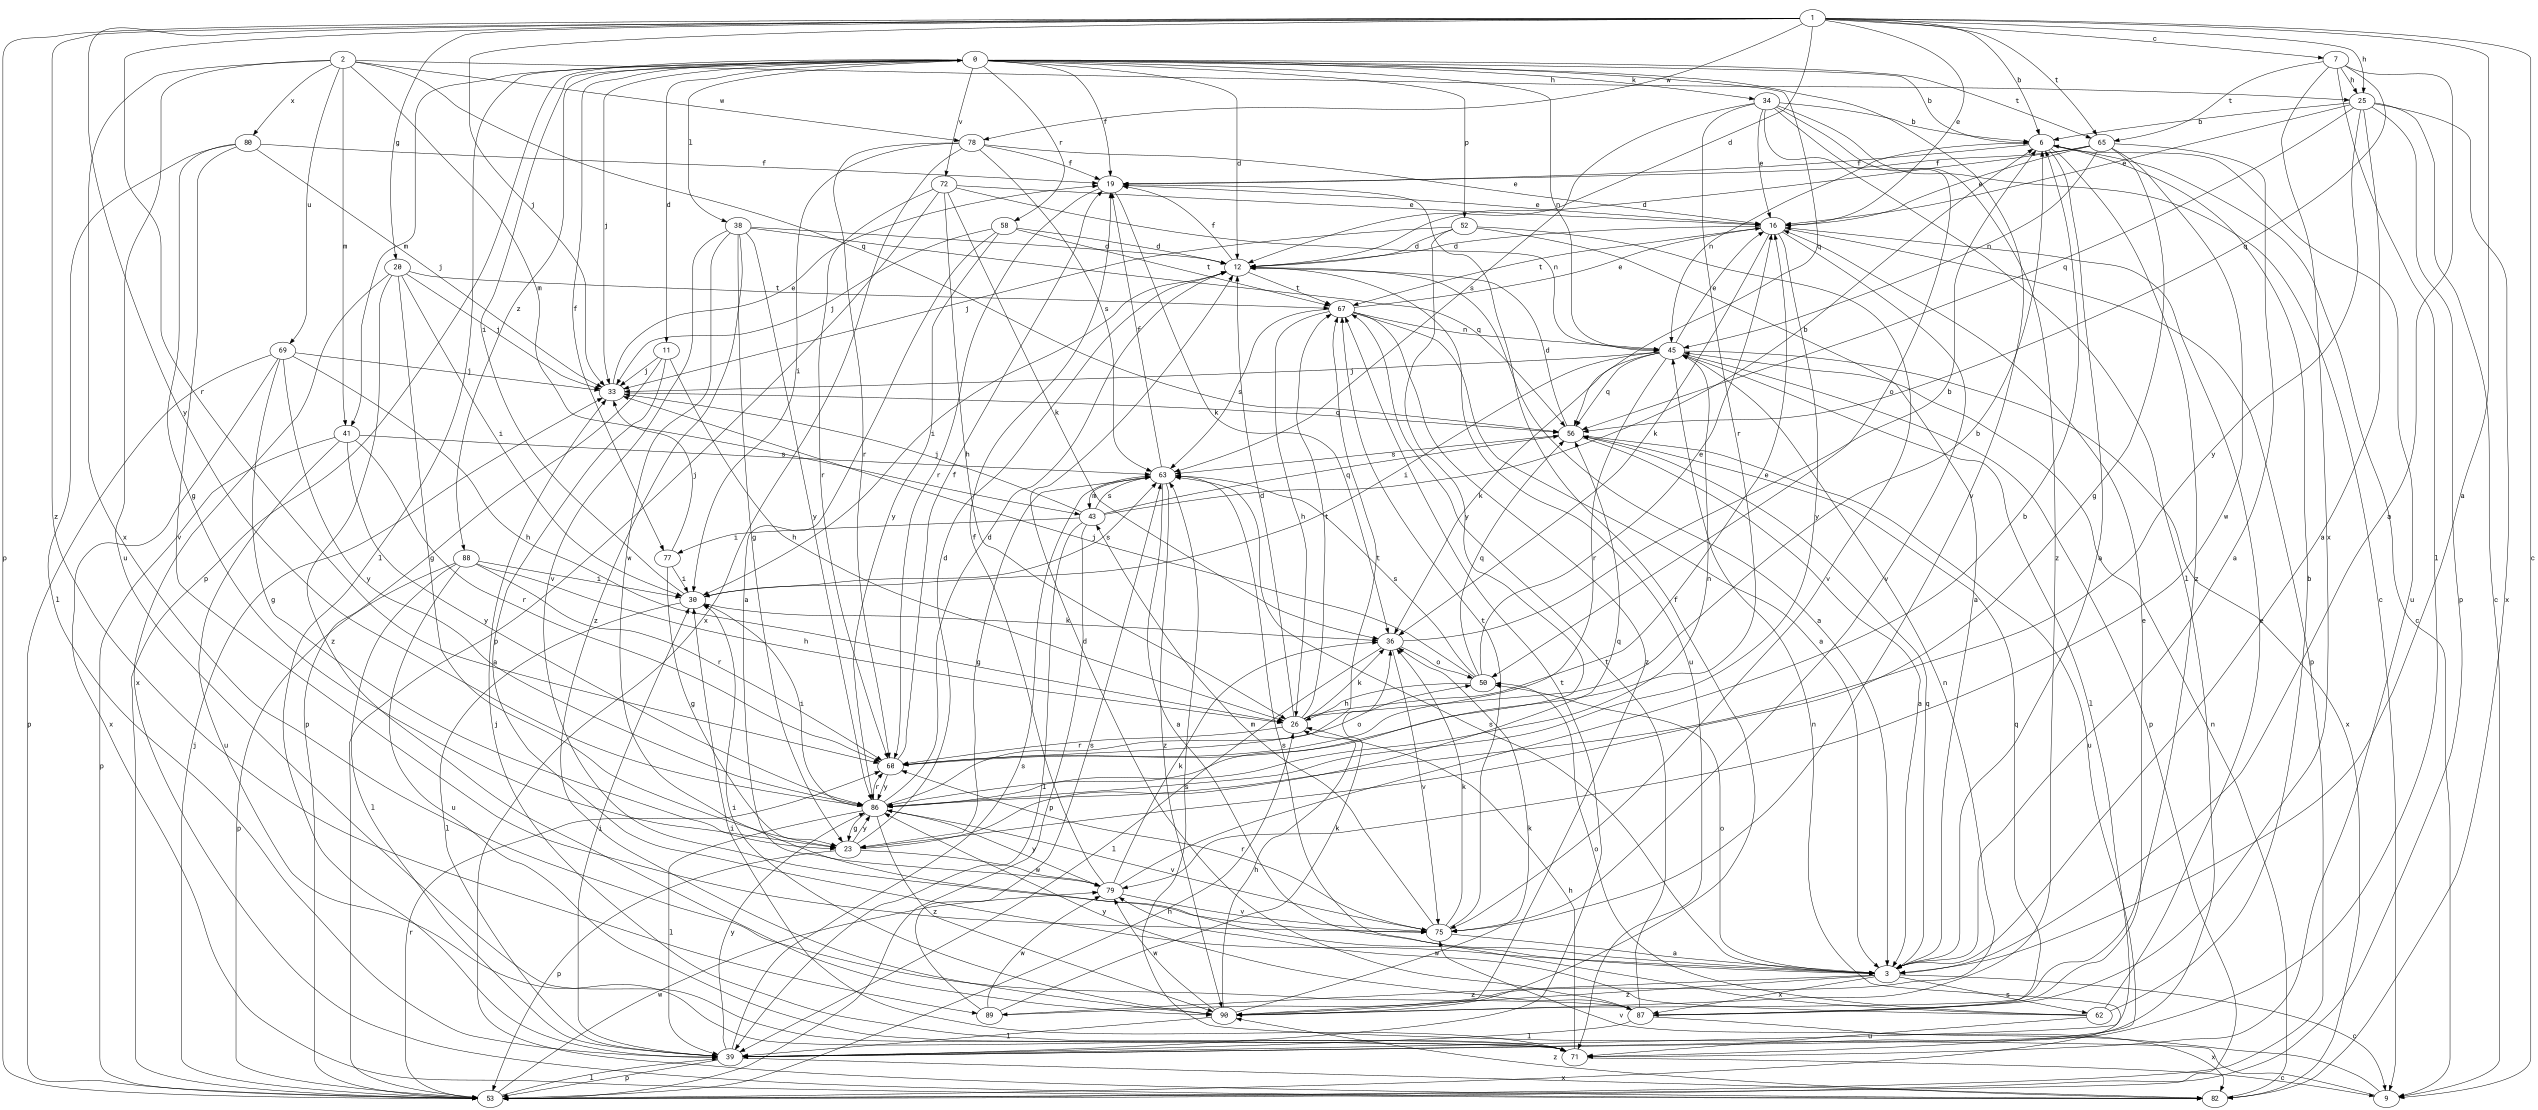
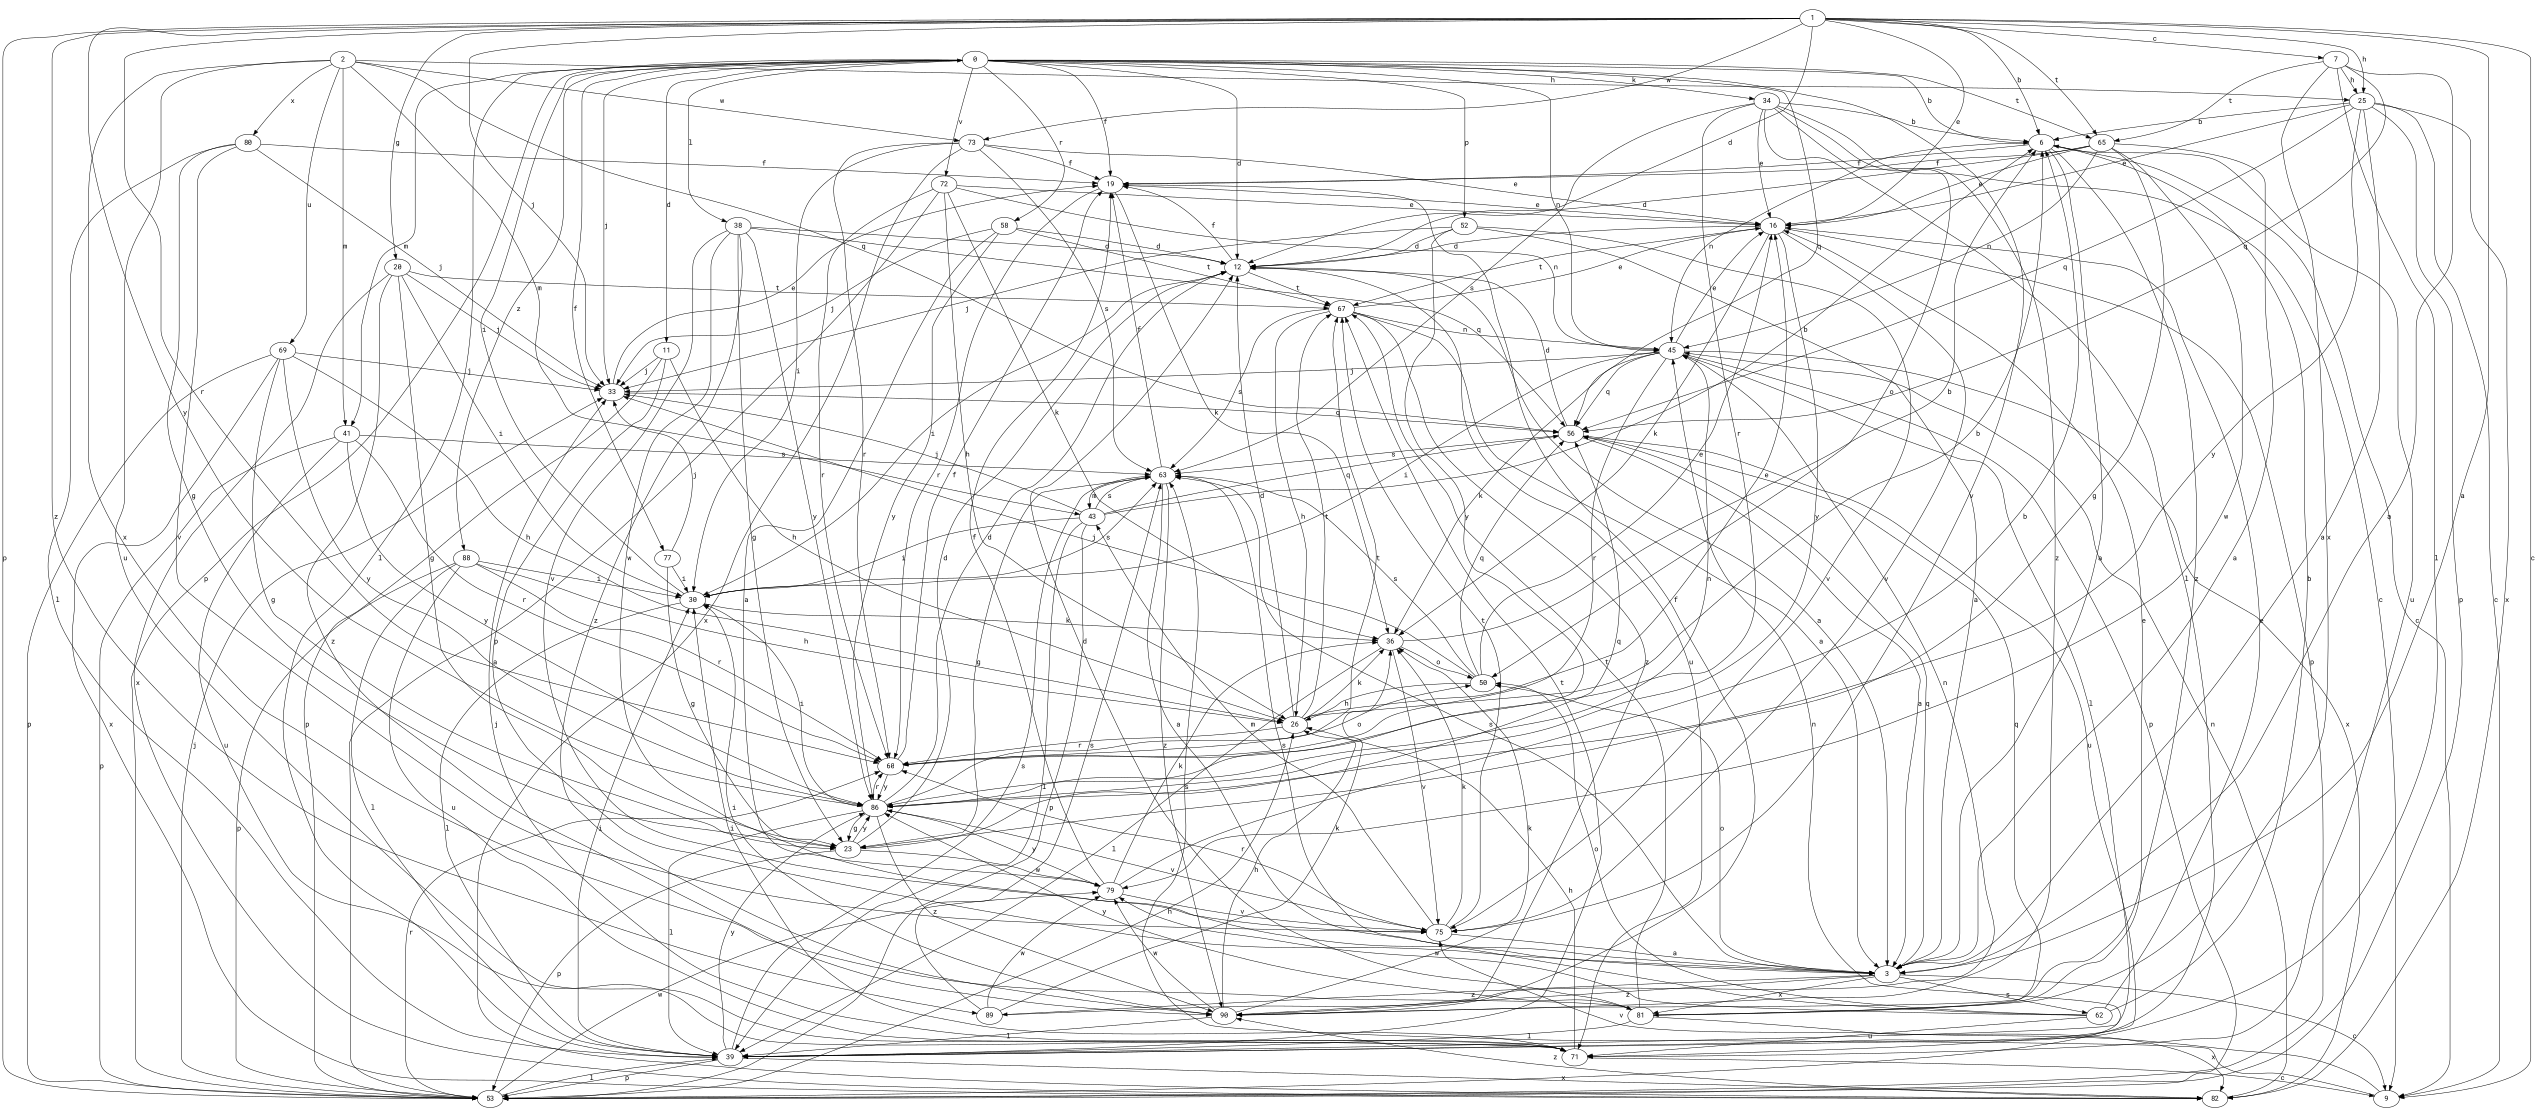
  strict digraph {
    fontname="Roboto Mono"
    node [fontname="Roboto Mono"]
    edge [fontname="Roboto Mono"]
    0
    6
    11
    12
    n5 [label=77]
    19
    33
    34
    38
    39
    41
    n12 [label=45]
    52
    53
    56
    58
    65
    72
    75
    88
    3
    9
    71
    90
    26
    30
    67
    23
    16
    60
    36
    63
    50
    86
    79
    82
    43
    1
    7
    20
    25
-   78
+   78 [label=73]
    89
-   81 [label=87]
+   81
    62
    2
    69
    80
    0 -> 6 [label=b]
    0 -> 11 [label=d]
    0 -> 12 [label=d]
    0 -> n5 [label=f]
    0 -> 19 [label=f]
    0 -> 33 [label=j]
    0 -> 34 [label=k]
    0 -> 38 [label=l]
    0 -> 39 [label=l]
    0 -> 41 [label=m]
    0 -> n12 [label=n]
    0 -> 52 [label=p]
    0 -> 53 [label=p]
    0 -> 56 [label=q]
    0 -> 58 [label=r]
    0 -> 65 [label=t]
    0 -> 72 [label=v]
    0 -> 75 [label=v]
    0 -> 88 [label=z]
    6 -> 19 [label=f]
    6 -> n12 [label=n]
    6 -> 3 [label=a]
    6 -> 9 [label=c]
    6 -> 71 [label=u]
    6 -> 90 [label=z]
    11 -> 33 [label=j]
    11 -> 53 [label=p]
    11 -> 3 [label=a]
    11 -> 26 [label=h]
    12 -> 19 [label=f]
    12 -> 3 [label=a]
    12 -> 71 [label=u]
    12 -> 30 [label=i]
    12 -> 67 [label=t]
    n5 -> 33 [label=j]
    n5 -> 30 [label=i]
    n5 -> 23 [label=g]
    19 -> 16 [label=e]
    19 -> 60 [label=r]
    19 -> 36 [label=k]
    33 -> 19 [label=e]
    33 -> 56 [label=q]
    34 -> 6 [label=b]
    34 -> 39 [label=l]
    34 -> 9 [label=c]
    34 -> 90 [label=z]
    34 -> 16 [label=e]
    34 -> 60 [label=r]
    34 -> 63 [label=s]
    34 -> 50 [label=o]
    38 -> 12 [label=d]
    38 -> 56 [label=q]
    38 -> 75 [label=v]
    38 -> 90 [label=z]
    38 -> 23 [label=g]
    38 -> 86 [label=y]
    38 -> 79 [label=w]
    39 -> 53 [label=p]
    39 -> 30 [label=i]
    39 -> 67 [label=t]
    39 -> 63 [label=s]
    39 -> 86 [label=y]
    39 -> 82 [label=x]
    41 -> 53 [label=p]
    41 -> 71 [label=u]
    41 -> 60 [label=r]
    41 -> 63 [label=s]
    41 -> 86 [label=y]
    n12 -> 33 [label=j]
    n12 -> 39 [label=l]
    n12 -> 53 [label=p]
    n12 -> 56 [label=q]
    n12 -> 30 [label=i]
    n12 -> 16 [label=e]
    n12 -> 60 [label=r]
    n12 -> 36 [label=k]
    n12 -> 82 [label=x]
    52 -> 12 [label=d]
    52 -> 33 [label=j]
    52 -> 75 [label=v]
    52 -> 3 [label=a]
    52 -> 86 [label=y]
    53 -> 33 [label=j]
    53 -> 39 [label=l]
    53 -> n12 [label=n]
    53 -> 26 [label=h]
    53 -> 60 [label=r]
    53 -> 79 [label=w]
    56 -> 12 [label=d]
    56 -> 3 [label=a]
    56 -> 71 [label=u]
    56 -> 63 [label=s]
    58 -> 12 [label=d]
    58 -> 33 [label=j]
    58 -> 3 [label=a]
    58 -> 67 [label=t]
    58 -> 86 [label=y]
    65 -> 12 [label=d]
    65 -> 19 [label=f]
    65 -> n12 [label=n]
    65 -> 3 [label=a]
    65 -> 23 [label=g]
    65 -> 16 [label=e]
    65 -> 79 [label=w]
    72 -> n12 [label=n]
    72 -> 53 [label=p]
    72 -> 26 [label=h]
    72 -> 16 [label=e]
    72 -> 60 [label=r]
    72 -> 36 [label=k]
    75 -> 3 [label=a]
    75 -> 67 [label=t]
    75 -> 60 [label=r]
    75 -> 36 [label=k]
    75 -> 43 [label=m]
    88 -> 39 [label=l]
    88 -> 53 [label=p]
    88 -> 71 [label=u]
    88 -> 26 [label=h]
    88 -> 30 [label=i]
    88 -> 60 [label=r]
    3 -> 56 [label=q]
    3 -> 9 [label=c]
    3 -> 90 [label=z]
    3 -> 63 [label=s]
    3 -> 50 [label=o]
    3 -> 89 [label=z]
    3 -> 81 [label=x]
    3 -> 62 [label=s]
    9 -> 75 [label=v]
    9 -> 63 [label=s]
    71 -> 33 [label=j]
    71 -> 9 [label=c]
    71 -> 26 [label=h]
    71 -> 30 [label=i]
    90 -> 19 [label=f]
    90 -> 39 [label=l]
    90 -> 26 [label=h]
    90 -> 30 [label=i]
    90 -> 36 [label=k]
    90 -> 79 [label=w]
    26 -> 6 [label=b]
    26 -> 12 [label=d]
    26 -> 67 [label=t]
    26 -> 16 [label=e]
    26 -> 60 [label=r]
    26 -> 36 [label=k]
    30 -> 0 [label=i]
    30 -> 39 [label=l]
    30 -> 36 [label=k]
    30 -> 63 [label=s]
    67 -> n12 [label=n]
    67 -> 3 [label=a]
    67 -> 90 [label=z]
    67 -> 26 [label=h]
    67 -> 16 [label=e]
    67 -> 63 [label=s]
    23 -> 12 [label=d]
    23 -> 53 [label=p]
    23 -> 56 [label=q]
    23 -> 86 [label=y]
    23 -> 79 [label=w]
    16 -> 12 [label=d]
    16 -> 53 [label=p]
    16 -> 75 [label=v]
    16 -> 67 [label=t]
    16 -> 36 [label=k]
    16 -> 86 [label=y]
    60 -> 19 [label=f]
    60 -> 50 [label=o]
    60 -> 86 [label=y]
    36 -> 6 [label=b]
    36 -> 39 [label=l]
    36 -> 75 [label=v]
    36 -> 50 [label=o]
    63 -> 19 [label=f]
    63 -> 3 [label=a]
    63 -> 90 [label=z]
    63 -> 23 [label=g]
    63 -> 43 [label=m]
    50 -> 33 [label=j]
    50 -> 56 [label=q]
    50 -> 26 [label=h]
    50 -> 16 [label=e]
    50 -> 63 [label=s]
    86 -> 12 [label=d]
    86 -> 39 [label=l]
    86 -> n12 [label=n]
    86 -> 75 [label=v]
    86 -> 90 [label=z]
    86 -> 30 [label=i]
    86 -> 67 [label=t]
    86 -> 23 [label=g]
    86 -> 60 [label=r]
    79 -> 6 [label=b]
    79 -> 19 [label=f]
    79 -> 75 [label=v]
    79 -> 36 [label=k]
    79 -> 86 [label=y]
    82 -> n12 [label=n]
    82 -> 90 [label=z]
    43 -> 6 [label=b]
    43 -> 33 [label=j]
    43 -> 39 [label=l]
    43 -> 53 [label=p]
    43 -> 56 [label=q]
-   43 -> n5 [label=i]
+   43 -> 30 [label=i]
    43 -> 63 [label=s]
    1 -> 6 [label=b]
    1 -> 12 [label=d]
    1 -> 33 [label=j]
    1 -> 53 [label=p]
    1 -> 65 [label=t]
    1 -> 3 [label=a]
    1 -> 9 [label=c]
    1 -> 16 [label=e]
    1 -> 60 [label=r]
    1 -> 86 [label=y]
    1 -> 7 [label=c]
    1 -> 20 [label=g]
    1 -> 25 [label=h]
    1 -> 78 [label=w]
    1 -> 89 [label=z]
    7 -> 39 [label=l]
    7 -> 56 [label=q]
    7 -> 65 [label=t]
    7 -> 3 [label=a]
    7 -> 25 [label=h]
    7 -> 81 [label=x]
    20 -> 33 [label=j]
    20 -> 90 [label=z]
    20 -> 30 [label=i]
    20 -> 67 [label=t]
    20 -> 23 [label=g]
    20 -> 82 [label=x]
    25 -> 6 [label=b]
    25 -> 53 [label=p]
    25 -> 56 [label=q]
    25 -> 3 [label=a]
    25 -> 9 [label=c]
    25 -> 16 [label=e]
    25 -> 86 [label=y]
    25 -> 82 [label=x]
    78 -> 19 [label=f]
    78 -> 30 [label=i]
    78 -> 16 [label=e]
    78 -> 60 [label=r]
    78 -> 63 [label=s]
    78 -> 82 [label=x]
    89 -> n12 [label=n]
    89 -> 36 [label=k]
    89 -> 63 [label=s]
    89 -> 79 [label=w]
    81 -> 12 [label=d]
    81 -> 39 [label=l]
    81 -> 56 [label=q]
    81 -> 67 [label=t]
    81 -> 16 [label=e]
    81 -> 86 [label=y]
    81 -> 82 [label=x]
    62 -> 6 [label=b]
    62 -> 71 [label=u]
    62 -> 16 [label=e]
    62 -> 63 [label=s]
    62 -> 50 [label=o]
    62 -> 79 [label=w]
    2 -> 41 [label=m]
    2 -> 56 [label=q]
    2 -> 71 [label=u]
    2 -> 43 [label=m]
    2 -> 25 [label=h]
    2 -> 78 [label=w]
    2 -> 81 [label=x]
    2 -> 69 [label=u]
    2 -> 80 [label=x]
    69 -> 33 [label=j]
    69 -> 53 [label=p]
    69 -> 26 [label=h]
    69 -> 23 [label=g]
    69 -> 86 [label=y]
    69 -> 82 [label=x]
    80 -> 19 [label=f]
    80 -> 33 [label=j]
    80 -> 39 [label=l]
    80 -> 75 [label=v]
    80 -> 23 [label=g]
  }
